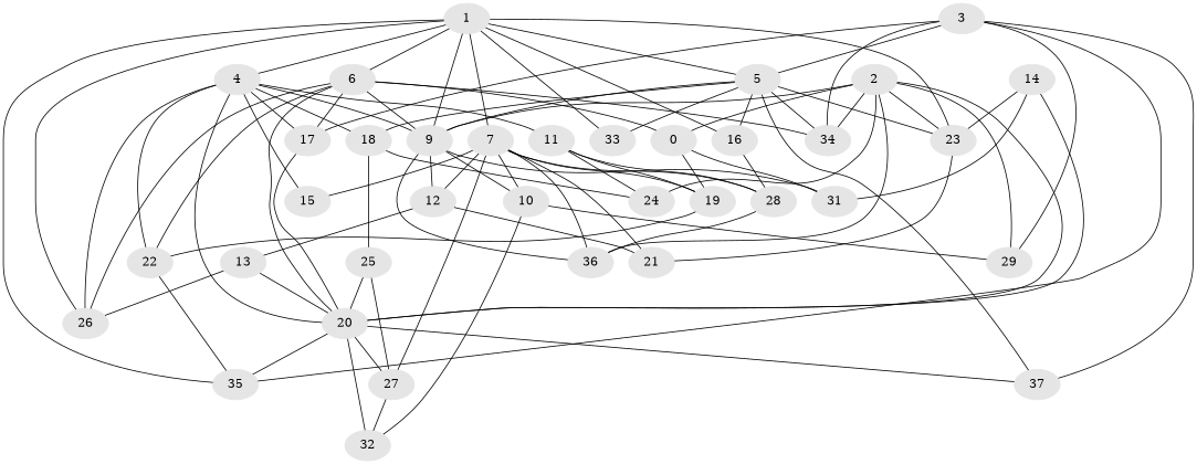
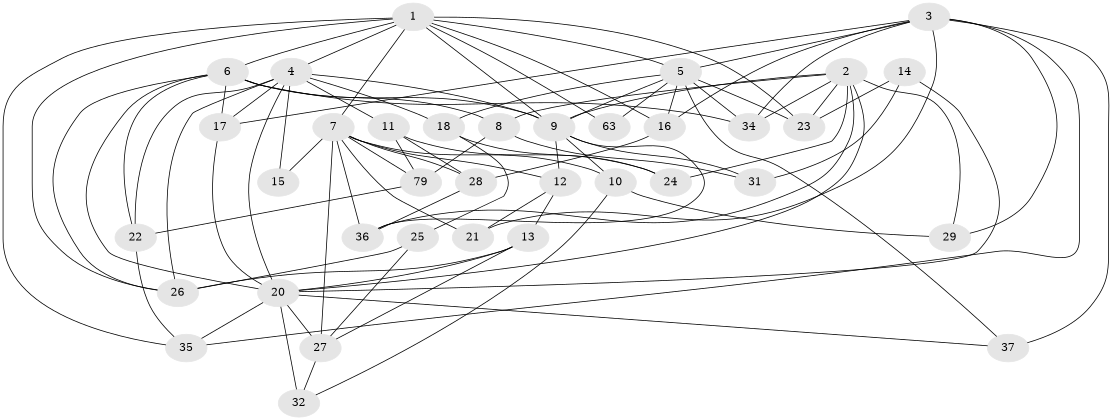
  graph {
    node [color=gray90 style=filled]
    edge [weight=1.0]
    1
    4
    5
    6
    7
    9
    16
    23
    26
-   33
+   33 [label=63]
    35
    20
    17
    11
    15
    18
    22
    34
    n19 [label=37]
-   8 [label=0]
+   8
    36
    21
    10
    12
-   19
+   19 [label=79]
    27
    28
    31
    2
    24
    29
    14
    32
    3
    25
    13
    1 -- 4
    1 -- 5
    1 -- 6 [weight=2.0]
    1 -- 7
    1 -- 9
    1 -- 16 [weight=2.0]
    1 -- 23
    1 -- 26
    1 -- 33
    1 -- 35
    4 -- 9
    4 -- 26
    4 -- 20
    4 -- 17
    4 -- 11
    4 -- 15 [weight=2.0]
    4 -- 18
    4 -- 22
    5 -- 9
    5 -- 16 [weight=2.0]
    5 -- 23
    5 -- 33
    5 -- 18
    5 -- 34
    5 -- n19
    6 -- 9
    6 -- 26
    6 -- 20
    6 -- 17
    6 -- 22 [weight=2.0]
    6 -- 34
    6 -- 8
    7 -- 15
    7 -- 36
    7 -- 21 [weight=2.0]
    7 -- 10
    7 -- 12
    7 -- 19
    7 -- 27
    7 -- 28
    9 -- 36
    9 -- 10
    9 -- 12
    9 -- 31 [weight=2.0]
    16 -- 28
    20 -- 35
    20 -- n19
    20 -- 27 [weight=2.0]
    20 -- 32 [weight=2.0]
    17 -- 20
    11 -- 19
    11 -- 28
    11 -- 24
    18 -- 24
    18 -- 25
    22 -- 35
    8 -- 19
    8 -- 31
    10 -- 29
    10 -- 32
    12 -- 21
    12 -- 13
    19 -- 22
    27 -- 32
    28 -- 36
    2 -- 9
    2 -- 23
    2 -- 20
    2 -- 34
    2 -- 8
    2 -- 36
    2 -- 24 [weight=2.0]
    2 -- 29
    14 -- 23
    14 -- 20
    14 -- 31
    3 -- 5 [weight=3.0]
+   3 -- 16
    3 -- 35
    3 -- 17
    3 -- 34
    3 -- n19 [weight=2.0]
-   23 -- 21
+   3 -- 21
    3 -- 29 [weight=2.0]
-   25 -- 20
+   25 -- 26
    25 -- 27
    13 -- 26
    13 -- 20
+   13 -- 27
  }
